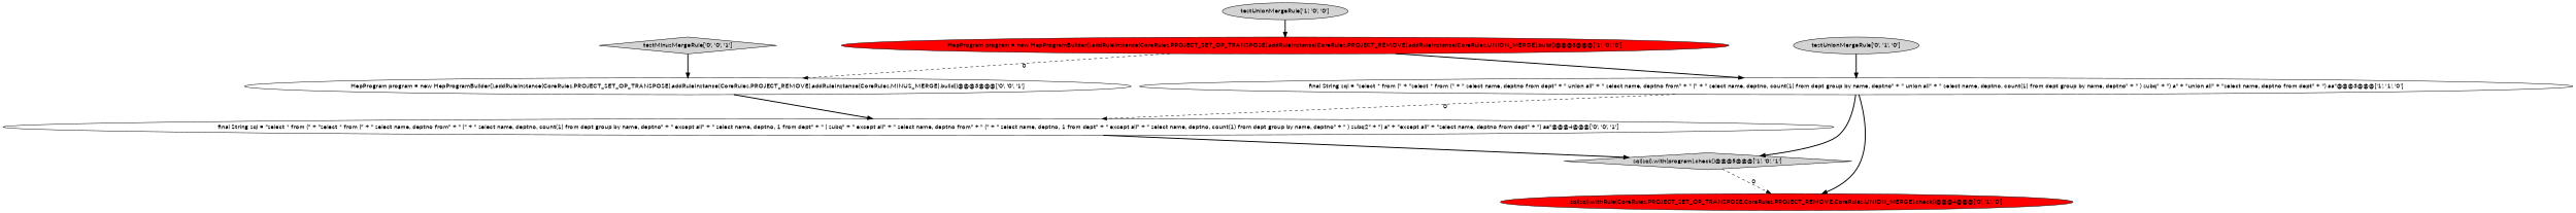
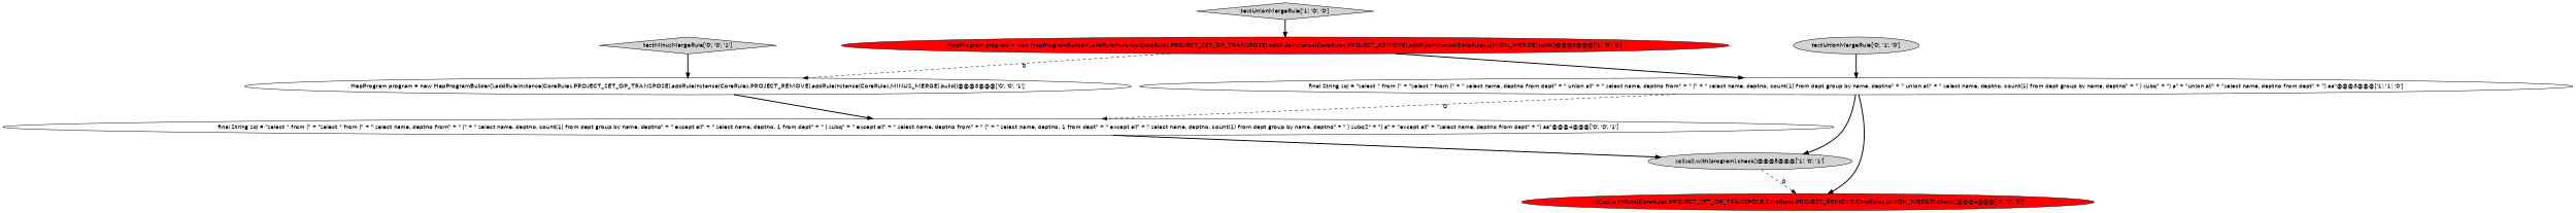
  digraph {
    fontname=Lato
    node [fillcolor=lightgray fontname=Lato shape=ellipse style=filled]
    edge [fontname=Lato style=bold]
    n1 [label="testMinusMergeRule['0', '0', '1']" shape=diamond]
    n2 [fillcolor=white label="HepProgram program = new HepProgramBuilder().addRuleInstance(CoreRules.PROJECT_SET_OP_TRANSPOSE).addRuleInstance(CoreRules.PROJECT_REMOVE).addRuleInstance(CoreRules.MINUS_MERGE).build()@@@3@@@['0', '0', '1']"]
    n3 [fillcolor=white label="final String sql = \"select * from (\" + \"select * from (\" + \" select name, deptno from\" + \" (\" + \" select name, deptno, count(1) from dept group by name, deptno\" + \" except all\" + \" select name, deptno, 1 from dept\" + \" ) subq\" + \" except all\" + \" select name, deptno from\" + \" (\" + \" select name, deptno, 1 from dept\" + \" except all\" + \" select name, deptno, count(1) from dept group by name, deptno\" + \" ) subq2\" + \") a\" + \"except all\" + \"select name, deptno from dept\" + \") aa\"@@@4@@@['0', '0', '1']"]
    n4 [label="testUnionMergeRule['0', '1', '0']"]
    n5 [fillcolor=white label="final String sql = \"select * from (\" + \"select * from (\" + \" select name, deptno from dept\" + \" union all\" + \" select name, deptno from\" + \" (\" + \" select name, deptno, count(1) from dept group by name, deptno\" + \" union all\" + \" select name, deptno, count(1) from dept group by name, deptno\" + \" ) subq\" + \") a\" + \"union all\" + \"select name, deptno from dept\" + \") aa\"@@@3@@@['1', '1', '0']"]
-   n6 [label="sql(sql).with(program).check()@@@5@@@['1', '0', '1']" shape=diamond]
+   n6 [label="sql(sql).with(program).check()@@@5@@@['1', '0', '1']"]
    n7 [fillcolor=red label="sql(sql).withRule(CoreRules.PROJECT_SET_OP_TRANSPOSE,CoreRules.PROJECT_REMOVE,CoreRules.UNION_MERGE).check()@@@4@@@['0', '1', '0']"]
-   n8 [label="testUnionMergeRule['1', '0', '0']"]
+   n8 [label="testUnionMergeRule['1', '0', '0']" shape=diamond]
    n9 [fillcolor=red label="HepProgram program = new HepProgramBuilder().addRuleInstance(CoreRules.PROJECT_SET_OP_TRANSPOSE).addRuleInstance(CoreRules.PROJECT_REMOVE).addRuleInstance(CoreRules.UNION_MERGE).build()@@@3@@@['1', '0', '0']"]
    n1 -> n2
    n2 -> n3
    n3 -> n6
    n4 -> n5
    n5 -> n3 [label=0 style=dashed]
    n5 -> n6
    n5 -> n7
    n6 -> n7 [label=0 style=dashed]
    n8 -> n9
    n9 -> n2 [label=0 style=dashed]
    n9 -> n5
  }
